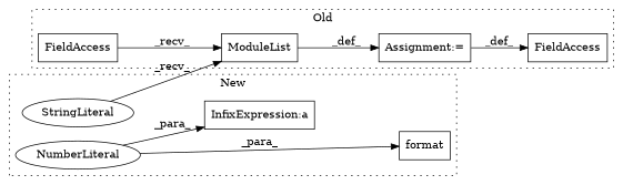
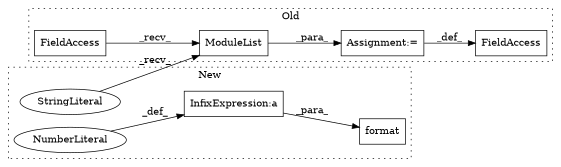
  digraph {
    rankdir=LR
    node [a=32 l=1 shape=box]
    n1 [l=12 label=ModuleList s=9661]
    n2 [a=22 l=8 label=FieldAccess s=9652]
    n3 [a=7 label="Assignment:=" s=9651]
    n4 [a=22 l=15 label=FieldAccess s=9636]
    n5 [l="7,1" label=format s="10373,10385"]
    n6 [a=45 l=15 label=StringLiteral s=10357 shape=ellipse]
    n7 [a=27 l=3 label="InfixExpression:a" s=10381]
    n8 [a=34 label=NumberLiteral s=10384 shape=ellipse]
    subgraph cluster_1 {
      label=Old
      style=dotted
      n1
      n2
      n3
      n4
    }
    subgraph cluster_2 {
      label=New
      style=dotted
      n5
      n6
      n7
      n8
    }
-   n1 -> n3 [label=_def_]
+   n1 -> n3 [label=_para_]
    n2 -> n1 [label=_recv_]
    n3 -> n4 [label=_def_]
    n6 -> n1 [label=_recv_]
-   n8 -> n5 [label=_para_]
-   n8 -> n7 [label=_para_]
+   n7 -> n5 [label=_para_]
+   n8 -> n7 [label=_def_]
  }
